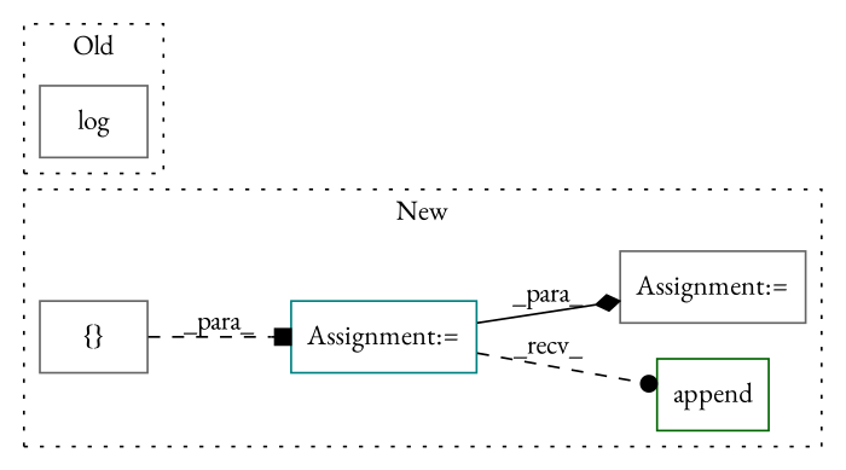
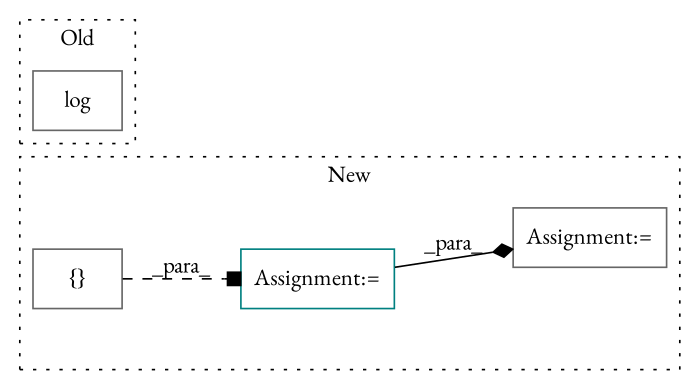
  digraph {
    rankdir=LR
    fontname="EB Garamond"
    node [a=32 shape=box color=gray40 fontname="EB Garamond"]
    edge [style=dashed fontname="EB Garamond"]
-   n1 [l="7,1" label=append s="33701,33844" color=darkgreen]
    n2 [a=4 l=2 label="{}" s=33150]
    n3 [a=7 l="53,2" label="Assignment:=" s="33901,34003"]
    n4 [a=7 l=1 label="Assignment:=" s=33111 color=teal]
    n5 [l="4,2" label=log s="33623,33688"]
    subgraph cluster_1 {
      label=New
      style=dotted
-     n1
      n2
      n3
      n4
    }
    subgraph cluster_2 {
      label=Old
      style=dotted
      n5
    }
    n2 -> n4 [label=_para_ arrowhead=box]
-   n4 -> n1 [label=_recv_ arrowhead=dot]
    n4 -> n3 [label=_para_ style=solid arrowhead=diamond]
  }
